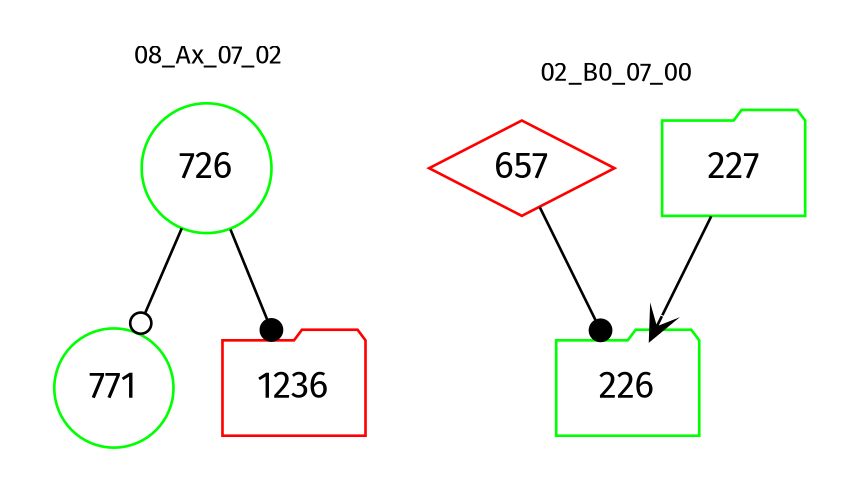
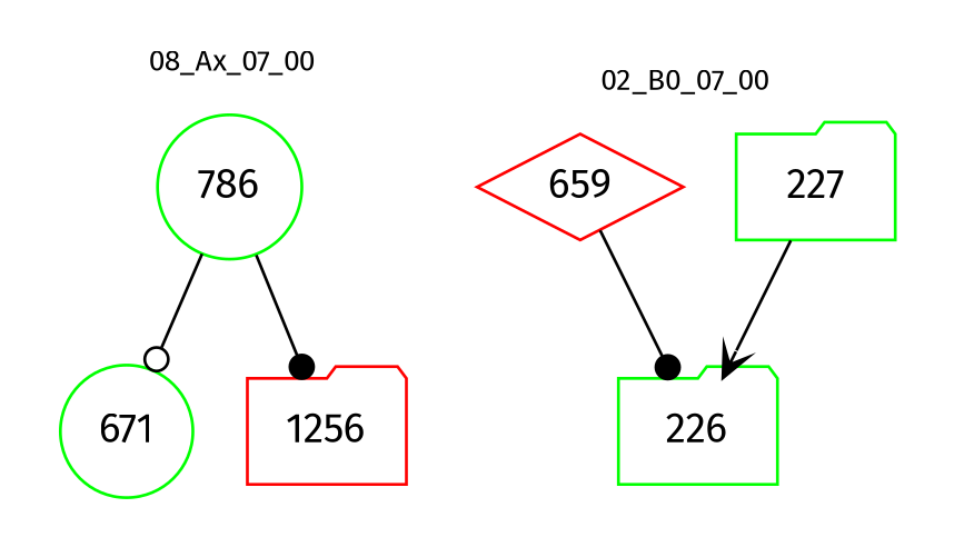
  digraph {
    fontname="Fira Sans"
    node [color=green fontname="Fira Sans" shape=folder]
    edge [arrowhead=dot color=black fontname="Fira Sans"]
-   n1 [label=726 shape=circle]
-   n2 [label=771 shape=circle]
-   n3 [color=red label=1236]
+   n1 [label=786 shape=circle]
+   n2 [label=671 shape=circle]
+   n3 [color=red label=1256]
    n4 [label=227]
    n5 [label=226]
-   n6 [color=red label=657 shape=diamond]
+   n6 [color=red label=659 shape=diamond]
    subgraph cluster_1 {
      color=white
      fontsize=10
-     label="08_Ax_07_02"
+     label="08_Ax_07_00"
      n1
      n2
      n3
    }
    subgraph cluster_2 {
      color=white
      fontsize=10
      label="02_B0_07_00"
      n4
      n5
      n6
    }
    n1 -> n2 [arrowhead=odot]
    n1 -> n3
    n4 -> n5 [arrowhead=vee]
    n6 -> n5
  }
